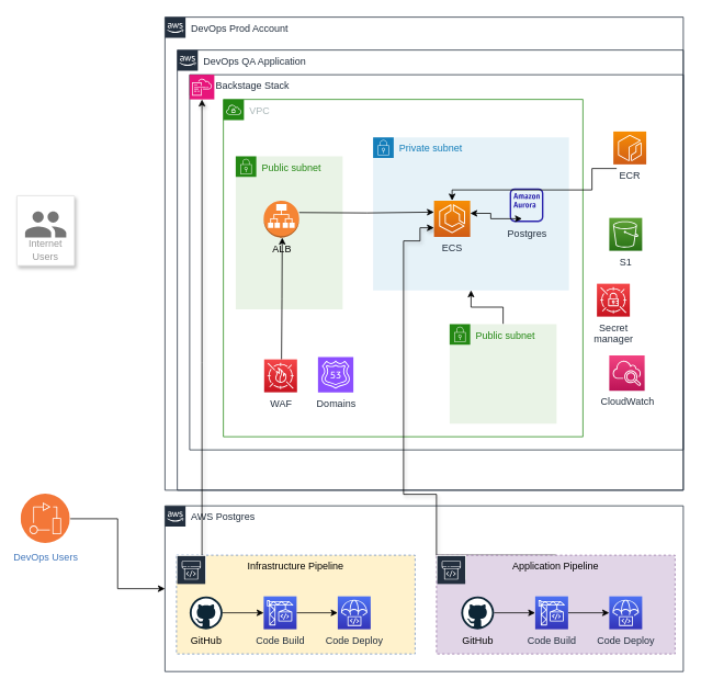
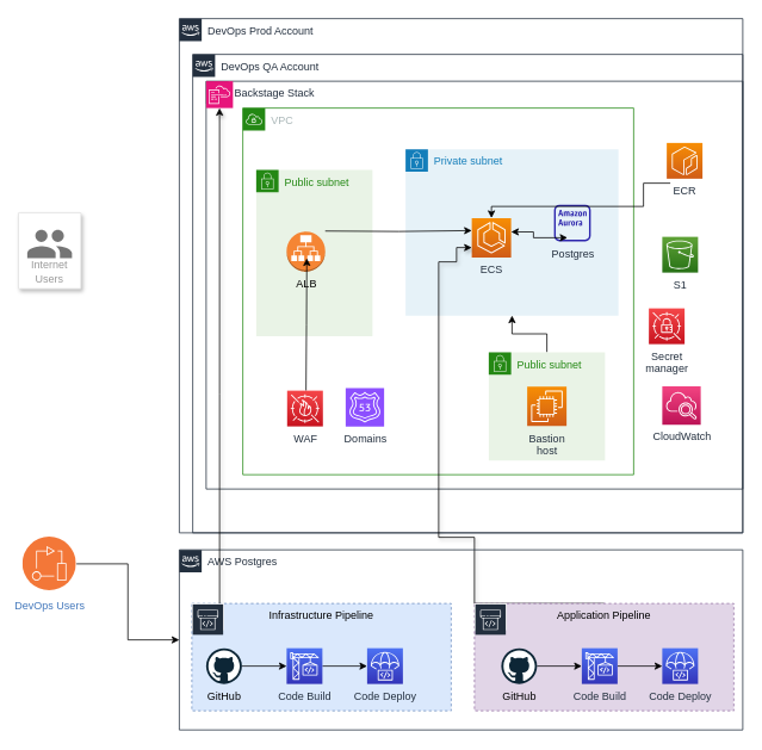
  <mxCell id="0" />
  <mxCell id="1" parent="0" />
  <mxCell id="2" value="DevOps Prod Account" style="points=[[0,0],[0.25,0],[0.5,0],[0.75,0],[1,0],[1,0.25],[1,0.5],[1,0.75],[1,1],[0.75,1],[0.5,1],[0.25,1],[0,1],[0,0.75],[0,0.5],[0,0.25]];outlineConnect=0;gradientColor=none;html=1;whiteSpace=wrap;fontSize=12;fontStyle=0;container=1;pointerEvents=0;collapsible=0;recursiveResize=0;shape=mxgraph.aws4.group;grIcon=mxgraph.aws4.group_aws_cloud_alt;strokeColor=#232F3E;fillColor=none;verticalAlign=top;align=left;spacingLeft=30;fontColor=#232F3E;dashed=0;" parent="1" vertex="1"><mxGeometry x="200" y="20" width="630" height="575" as="geometry" /></mxCell>
- <mxCell id="3" value="DevOps QA Application" style="points=[[0,0],[0.25,0],[0.5,0],[0.75,0],[1,0],[1,0.25],[1,0.5],[1,0.75],[1,1],[0.75,1],[0.5,1],[0.25,1],[0,1],[0,0.75],[0,0.5],[0,0.25]];outlineConnect=0;gradientColor=none;html=1;whiteSpace=wrap;fontSize=12;fontStyle=0;container=1;pointerEvents=0;collapsible=0;recursiveResize=0;shape=mxgraph.aws4.group;grIcon=mxgraph.aws4.group_aws_cloud_alt;strokeColor=#232F3E;fillColor=none;verticalAlign=top;align=left;spacingLeft=30;fontColor=#232F3E;dashed=0;" parent="2" vertex="1"><mxGeometry x="15" y="40" width="615" height="535" as="geometry" /></mxCell>
+ <mxCell id="3" value="DevOps QA Account" style="points=[[0,0],[0.25,0],[0.5,0],[0.75,0],[1,0],[1,0.25],[1,0.5],[1,0.75],[1,1],[0.75,1],[0.5,1],[0.25,1],[0,1],[0,0.75],[0,0.5],[0,0.25]];outlineConnect=0;gradientColor=none;html=1;whiteSpace=wrap;fontSize=12;fontStyle=0;container=1;pointerEvents=0;collapsible=0;recursiveResize=0;shape=mxgraph.aws4.group;grIcon=mxgraph.aws4.group_aws_cloud_alt;strokeColor=#232F3E;fillColor=none;verticalAlign=top;align=left;spacingLeft=30;fontColor=#232F3E;dashed=0;" parent="2" vertex="1"><mxGeometry x="15" y="40" width="615" height="535" as="geometry" /></mxCell>
  <mxCell id="4" value="Backstage Stack" style="points=[[0,0],[0.25,0],[0.5,0],[0.75,0],[1,0],[1,0.25],[1,0.5],[1,0.75],[1,1],[0.75,1],[0.5,1],[0.25,1],[0,1],[0,0.75],[0,0.5],[0,0.25]];outlineConnect=0;gradientColor=none;html=1;whiteSpace=wrap;fontSize=12;fontStyle=0;container=0;pointerEvents=0;collapsible=0;recursiveResize=0;shape=mxgraph.aws4.group;grIcon=mxgraph.aws4.group_aws_cloud_alt;strokeColor=#232F3E;fillColor=none;verticalAlign=top;align=left;spacingLeft=30;fontColor=#232F3E;dashed=0;" parent="3" vertex="1"><mxGeometry x="15" y="30" width="600" height="456" as="geometry" /></mxCell>
  <mxCell id="5" value="VPC" style="points=[[0,0],[0.25,0],[0.5,0],[0.75,0],[1,0],[1,0.25],[1,0.5],[1,0.75],[1,1],[0.75,1],[0.5,1],[0.25,1],[0,1],[0,0.75],[0,0.5],[0,0.25]];outlineConnect=0;gradientColor=none;html=1;whiteSpace=wrap;fontSize=12;fontStyle=0;container=1;pointerEvents=0;collapsible=0;recursiveResize=0;shape=mxgraph.aws4.group;grIcon=mxgraph.aws4.group_vpc;strokeColor=#248814;fillColor=none;verticalAlign=top;align=left;spacingLeft=30;fontColor=#AAB7B8;dashed=0;" parent="3" vertex="1"><mxGeometry x="56" y="60" width="437" height="410" as="geometry" /></mxCell>
  <mxCell id="6" value="Public subnet" style="points=[[0,0],[0.25,0],[0.5,0],[0.75,0],[1,0],[1,0.25],[1,0.5],[1,0.75],[1,1],[0.75,1],[0.5,1],[0.25,1],[0,1],[0,0.75],[0,0.5],[0,0.25]];outlineConnect=0;gradientColor=none;html=1;whiteSpace=wrap;fontSize=12;fontStyle=0;container=1;pointerEvents=0;collapsible=0;recursiveResize=0;shape=mxgraph.aws4.group;grIcon=mxgraph.aws4.group_security_group;grStroke=0;strokeColor=#248814;fillColor=#E9F3E6;verticalAlign=top;align=left;spacingLeft=30;fontColor=#248814;dashed=0;" parent="5" vertex="1"><mxGeometry x="15" y="69" width="130" height="186" as="geometry" /></mxCell>
- <mxCell id="7" value="ALB" style="outlineConnect=0;dashed=0;verticalLabelPosition=bottom;verticalAlign=top;align=center;html=1;shape=mxgraph.aws3.application_load_balancer;fillColor=#F58534;gradientColor=none;" parent="6" vertex="1"><mxGeometry x="34.0" y="54" width="43.13" height="45" as="geometry" /></mxCell>
+ <mxCell id="7" value="ALB" style="outlineConnect=0;dashed=0;verticalLabelPosition=bottom;verticalAlign=top;align=center;html=1;shape=mxgraph.aws3.application_load_balancer;fillColor=#F58534;gradientColor=none;" parent="6" vertex="1"><mxGeometry x="34.0" y="69" width="43.13" height="45" as="geometry" /></mxCell>
  <mxCell id="8" style="edgeStyle=orthogonalEdgeStyle;rounded=0;orthogonalLoop=1;jettySize=auto;html=1;entryX=0.5;entryY=1;entryDx=0;entryDy=0;entryPerimeter=0;" parent="5" edge="1"><mxGeometry relative="1" as="geometry"><mxPoint x="71.565" y="168" as="targetPoint" /><mxPoint x="70.667" y="316" as="sourcePoint" /></mxGeometry></mxCell>
  <mxCell id="9" value="WAF" style="sketch=0;points=[[0,0,0],[0.25,0,0],[0.5,0,0],[0.75,0,0],[1,0,0],[0,1,0],[0.25,1,0],[0.5,1,0],[0.75,1,0],[1,1,0],[0,0.25,0],[0,0.5,0],[0,0.75,0],[1,0.25,0],[1,0.5,0],[1,0.75,0]];outlineConnect=0;fontColor=#232F3E;gradientColor=#F54749;gradientDirection=north;fillColor=#C7131F;strokeColor=#ffffff;dashed=0;verticalLabelPosition=bottom;verticalAlign=top;align=center;html=1;fontSize=12;fontStyle=0;aspect=fixed;shape=mxgraph.aws4.resourceIcon;resIcon=mxgraph.aws4.waf;" parent="5" vertex="1"><mxGeometry x="49.57" y="316" width="40" height="40" as="geometry" /></mxCell>
  <mxCell id="10" value="Domains" style="sketch=0;points=[[0,0,0],[0.25,0,0],[0.5,0,0],[0.75,0,0],[1,0,0],[0,1,0],[0.25,1,0],[0.5,1,0],[0.75,1,0],[1,1,0],[0,0.25,0],[0,0.5,0],[0,0.75,0],[1,0.25,0],[1,0.5,0],[1,0.75,0]];outlineConnect=0;fontColor=#232F3E;fillColor=#8C4FFF;strokeColor=#ffffff;dashed=0;verticalLabelPosition=bottom;verticalAlign=top;align=center;html=1;fontSize=12;fontStyle=0;aspect=fixed;shape=mxgraph.aws4.resourceIcon;resIcon=mxgraph.aws4.route_53;" parent="5" vertex="1"><mxGeometry x="115" y="313" width="43" height="43" as="geometry" /></mxCell>
  <mxCell id="11" style="edgeStyle=orthogonalEdgeStyle;rounded=0;orthogonalLoop=1;jettySize=auto;html=1;" parent="5" source="12" target="14" edge="1"><mxGeometry relative="1" as="geometry" /></mxCell>
  <mxCell id="12" value="Public subnet" style="points=[[0,0],[0.25,0],[0.5,0],[0.75,0],[1,0],[1,0.25],[1,0.5],[1,0.75],[1,1],[0.75,1],[0.5,1],[0.25,1],[0,1],[0,0.75],[0,0.5],[0,0.25]];outlineConnect=0;gradientColor=none;html=1;whiteSpace=wrap;fontSize=12;fontStyle=0;container=1;pointerEvents=0;collapsible=0;recursiveResize=0;shape=mxgraph.aws4.group;grIcon=mxgraph.aws4.group_security_group;grStroke=0;strokeColor=#248814;fillColor=#E9F3E6;verticalAlign=top;align=left;spacingLeft=30;fontColor=#248814;dashed=0;" parent="5" vertex="1"><mxGeometry x="275" y="273" width="130" height="121" as="geometry" /></mxCell>
+ <mxCell id="13" value="Bastion&lt;br&gt;host" style="sketch=0;points=[[0,0,0],[0.25,0,0],[0.5,0,0],[0.75,0,0],[1,0,0],[0,1,0],[0.25,1,0],[0.5,1,0],[0.75,1,0],[1,1,0],[0,0.25,0],[0,0.5,0],[0,0.75,0],[1,0.25,0],[1,0.5,0],[1,0.75,0]];outlineConnect=0;fontColor=#232F3E;gradientColor=#F78E04;gradientDirection=north;fillColor=#D05C17;strokeColor=#ffffff;dashed=0;verticalLabelPosition=bottom;verticalAlign=top;align=center;html=1;fontSize=12;fontStyle=0;aspect=fixed;shape=mxgraph.aws4.resourceIcon;resIcon=mxgraph.aws4.ec2;" parent="12" vertex="1"><mxGeometry x="43" y="38.5" width="44" height="44" as="geometry" /></mxCell>
  <mxCell id="14" value="Private subnet" style="points=[[0,0],[0.25,0],[0.5,0],[0.75,0],[1,0],[1,0.25],[1,0.5],[1,0.75],[1,1],[0.75,1],[0.5,1],[0.25,1],[0,1],[0,0.75],[0,0.5],[0,0.25]];outlineConnect=0;gradientColor=none;html=1;whiteSpace=wrap;fontSize=12;fontStyle=0;container=1;pointerEvents=0;collapsible=0;recursiveResize=0;shape=mxgraph.aws4.group;grIcon=mxgraph.aws4.group_security_group;grStroke=0;strokeColor=#147EBA;fillColor=#E6F2F8;verticalAlign=top;align=left;spacingLeft=30;fontColor=#147EBA;dashed=0;" parent="5" vertex="1"><mxGeometry x="182" y="46" width="238" height="186" as="geometry" /></mxCell>
  <mxCell id="15" value="ECS" style="sketch=0;points=[[0,0,0],[0.25,0,0],[0.5,0,0],[0.75,0,0],[1,0,0],[0,1,0],[0.25,1,0],[0.5,1,0],[0.75,1,0],[1,1,0],[0,0.25,0],[0,0.5,0],[0,0.75,0],[1,0.25,0],[1,0.5,0],[1,0.75,0]];outlineConnect=0;fontColor=#232F3E;gradientColor=#F78E04;gradientDirection=north;fillColor=#D05C17;strokeColor=#ffffff;dashed=0;verticalLabelPosition=bottom;verticalAlign=top;align=center;html=1;fontSize=12;fontStyle=0;aspect=fixed;shape=mxgraph.aws4.resourceIcon;resIcon=mxgraph.aws4.ecs;" parent="14" vertex="1"><mxGeometry x="74" y="77" width="44" height="44" as="geometry" /></mxCell>
  <mxCell id="16" value="Postgres" style="sketch=0;outlineConnect=0;fontColor=#232F3E;gradientColor=none;fillColor=#2E27AD;strokeColor=none;dashed=0;verticalLabelPosition=bottom;verticalAlign=top;align=center;html=1;fontSize=12;fontStyle=0;aspect=fixed;pointerEvents=1;shape=mxgraph.aws4.aurora_instance_alt;" parent="14" vertex="1"><mxGeometry x="166" y="62" width="41" height="41" as="geometry" /></mxCell>
  <mxCell id="17" style="edgeStyle=orthogonalEdgeStyle;rounded=0;orthogonalLoop=1;jettySize=auto;html=1;startArrow=classic;startFill=1;" parent="14" edge="1"><mxGeometry relative="1" as="geometry"><Array as="points"><mxPoint x="143" y="93" /><mxPoint x="143" y="99" /></Array><mxPoint x="118" y="92.489" as="sourcePoint" /><mxPoint x="181.001" y="99" as="targetPoint" /></mxGeometry></mxCell>
  <mxCell id="18" style="edgeStyle=orthogonalEdgeStyle;rounded=0;orthogonalLoop=1;jettySize=auto;html=1;" parent="5" edge="1"><mxGeometry relative="1" as="geometry"><mxPoint x="92.13" y="137.507" as="sourcePoint" /><mxPoint x="256" y="137.014" as="targetPoint" /><Array as="points" /></mxGeometry></mxCell>
  <mxCell id="19" style="edgeStyle=orthogonalEdgeStyle;rounded=0;orthogonalLoop=1;jettySize=auto;html=1;exitX=0;exitY=0.5;exitDx=0;exitDy=0;exitPerimeter=0;startArrow=none;startFill=0;entryX=0.5;entryY=0;entryDx=0;entryDy=0;entryPerimeter=0;" parent="3" edge="1" target="15"><mxGeometry relative="1" as="geometry"><mxPoint x="326" y="200" as="targetPoint" /><Array as="points"><mxPoint x="504" y="144" /><mxPoint x="504" y="170" /><mxPoint x="334" y="170" /></Array><mxPoint x="534" y="144" as="sourcePoint" /></mxGeometry></mxCell>
  <mxCell id="20" value="ECR" style="sketch=0;points=[[0,0,0],[0.25,0,0],[0.5,0,0],[0.75,0,0],[1,0,0],[0,1,0],[0.25,1,0],[0.5,1,0],[0.75,1,0],[1,1,0],[0,0.25,0],[0,0.5,0],[0,0.75,0],[1,0.25,0],[1,0.5,0],[1,0.75,0]];outlineConnect=0;fontColor=#232F3E;gradientColor=#F78E04;gradientDirection=north;fillColor=#D05C17;strokeColor=#ffffff;dashed=0;verticalLabelPosition=bottom;verticalAlign=top;align=center;html=1;fontSize=12;fontStyle=0;aspect=fixed;shape=mxgraph.aws4.resourceIcon;resIcon=mxgraph.aws4.ecr;" parent="3" vertex="1"><mxGeometry x="530" y="99" width="40" height="40" as="geometry" /></mxCell>
  <mxCell id="21" value="S1" style="sketch=0;points=[[0,0,0],[0.25,0,0],[0.5,0,0],[0.75,0,0],[1,0,0],[0,1,0],[0.25,1,0],[0.5,1,0],[0.75,1,0],[1,1,0],[0,0.25,0],[0,0.5,0],[0,0.75,0],[1,0.25,0],[1,0.5,0],[1,0.75,0]];outlineConnect=0;fontColor=#232F3E;gradientColor=#60A337;gradientDirection=north;fillColor=#277116;strokeColor=#ffffff;dashed=0;verticalLabelPosition=bottom;verticalAlign=top;align=center;html=1;fontSize=12;fontStyle=0;aspect=fixed;shape=mxgraph.aws4.resourceIcon;resIcon=mxgraph.aws4.s3;" parent="3" vertex="1"><mxGeometry x="525" y="204" width="40" height="40" as="geometry" /></mxCell>
  <mxCell id="22" value="Secret &lt;br&gt;manager" style="sketch=0;points=[[0,0,0],[0.25,0,0],[0.5,0,0],[0.75,0,0],[1,0,0],[0,1,0],[0.25,1,0],[0.5,1,0],[0.75,1,0],[1,1,0],[0,0.25,0],[0,0.5,0],[0,0.75,0],[1,0.25,0],[1,0.5,0],[1,0.75,0]];outlineConnect=0;fontColor=#232F3E;gradientColor=#F54749;gradientDirection=north;fillColor=#C7131F;strokeColor=#ffffff;dashed=0;verticalLabelPosition=bottom;verticalAlign=top;align=center;html=1;fontSize=12;fontStyle=0;aspect=fixed;shape=mxgraph.aws4.resourceIcon;resIcon=mxgraph.aws4.secrets_manager;" parent="3" vertex="1"><mxGeometry x="510" y="284" width="40" height="40" as="geometry" /></mxCell>
  <mxCell id="23" value="CloudWatch" style="sketch=0;points=[[0,0,0],[0.25,0,0],[0.5,0,0],[0.75,0,0],[1,0,0],[0,1,0],[0.25,1,0],[0.5,1,0],[0.75,1,0],[1,1,0],[0,0.25,0],[0,0.5,0],[0,0.75,0],[1,0.25,0],[1,0.5,0],[1,0.75,0]];points=[[0,0,0],[0.25,0,0],[0.5,0,0],[0.75,0,0],[1,0,0],[0,1,0],[0.25,1,0],[0.5,1,0],[0.75,1,0],[1,1,0],[0,0.25,0],[0,0.5,0],[0,0.75,0],[1,0.25,0],[1,0.5,0],[1,0.75,0]];outlineConnect=0;fontColor=#232F3E;gradientColor=#F34482;gradientDirection=north;fillColor=#BC1356;strokeColor=#ffffff;dashed=0;verticalLabelPosition=bottom;verticalAlign=top;align=center;html=1;fontSize=12;fontStyle=0;aspect=fixed;shape=mxgraph.aws4.resourceIcon;resIcon=mxgraph.aws4.cloudwatch_2;" parent="3" vertex="1"><mxGeometry x="525" y="371" width="43" height="43" as="geometry" /></mxCell>
  <mxCell id="24" value="" style="sketch=0;points=[[0,0,0],[0.25,0,0],[0.5,0,0],[0.75,0,0],[1,0,0],[0,1,0],[0.25,1,0],[0.5,1,0],[0.75,1,0],[1,1,0],[0,0.25,0],[0,0.5,0],[0,0.75,0],[1,0.25,0],[1,0.5,0],[1,0.75,0]];points=[[0,0,0],[0.25,0,0],[0.5,0,0],[0.75,0,0],[1,0,0],[0,1,0],[0.25,1,0],[0.5,1,0],[0.75,1,0],[1,1,0],[0,0.25,0],[0,0.5,0],[0,0.75,0],[1,0.25,0],[1,0.5,0],[1,0.75,0]];outlineConnect=0;fontColor=#232F3E;fillColor=#E7157B;strokeColor=#ffffff;dashed=0;verticalLabelPosition=bottom;verticalAlign=top;align=center;html=1;fontSize=12;fontStyle=0;aspect=fixed;shape=mxgraph.aws4.resourceIcon;resIcon=mxgraph.aws4.cloudformation;" parent="3" vertex="1"><mxGeometry x="15" y="30" width="30" height="30" as="geometry" /></mxCell>
  <mxCell id="25" style="edgeStyle=orthogonalEdgeStyle;rounded=0;orthogonalLoop=1;jettySize=auto;html=1;exitX=0.5;exitY=0;exitDx=0;exitDy=0;startArrow=none;startFill=0;strokeColor=#000000;strokeWidth=1;shadow=1;entryX=0;entryY=0.75;entryDx=0;entryDy=0;entryPerimeter=0;" parent="1" source="30" target="15" edge="1"><mxGeometry relative="1" as="geometry"><Array as="points"><mxPoint x="530" y="674" /><mxPoint x="530" y="600" /><mxPoint x="490" y="600" /><mxPoint x="490" y="292" /><mxPoint x="510" y="292" /><mxPoint x="510" y="276" /></Array><mxPoint x="569.5" y="693" as="sourcePoint" /><mxPoint x="530" y="300" as="targetPoint" /></mxGeometry></mxCell>
  <mxCell id="26" value="Internet Users" style="strokeColor=#dddddd;shadow=1;strokeWidth=1;rounded=1;absoluteArcSize=1;arcSize=2;labelPosition=center;verticalLabelPosition=middle;align=center;verticalAlign=bottom;spacingLeft=0;fontColor=#999999;fontSize=12;whiteSpace=wrap;spacingBottom=2;html=1;" parent="1" vertex="1"><mxGeometry x="20" y="237" width="70" height="85" as="geometry" /></mxCell>
  <mxCell id="27" value="" style="sketch=0;dashed=0;connectable=0;html=1;fillColor=#757575;strokeColor=none;shape=mxgraph.gcp2.users;part=1;" parent="26" vertex="1"><mxGeometry x="0.5" width="50" height="31.5" relative="1" as="geometry"><mxPoint x="-25" y="19.25" as="offset" /></mxGeometry></mxCell>
  <mxCell id="28" value="AWS Postgres" style="points=[[0,0],[0.25,0],[0.5,0],[0.75,0],[1,0],[1,0.25],[1,0.5],[1,0.75],[1,1],[0.75,1],[0.5,1],[0.25,1],[0,1],[0,0.75],[0,0.5],[0,0.25]];outlineConnect=0;gradientColor=none;html=1;whiteSpace=wrap;fontSize=12;fontStyle=0;container=1;pointerEvents=0;collapsible=0;recursiveResize=0;shape=mxgraph.aws4.group;grIcon=mxgraph.aws4.group_aws_cloud_alt;strokeColor=#232F3E;fillColor=none;verticalAlign=top;align=left;spacingLeft=30;fontColor=#232F3E;dashed=0;" parent="1" vertex="1"><mxGeometry x="200" y="614" width="630" height="201.4" as="geometry" /></mxCell>
- <mxCell id="29" value="Infrastructure Pipeline" style="fillColor=#fff2cc;strokeColor=#6c8ebf;dashed=1;verticalAlign=top;fontStyle=0;whiteSpace=wrap;html=1;" parent="28" vertex="1"><mxGeometry x="14" y="60" width="290" height="120" as="geometry" /></mxCell>
+ <mxCell id="29" value="Infrastructure Pipeline" style="fillColor=#dae8fc;strokeColor=#6c8ebf;dashed=1;verticalAlign=top;fontStyle=0;whiteSpace=wrap;html=1;" parent="28" vertex="1"><mxGeometry x="14" y="60" width="290" height="120" as="geometry" /></mxCell>
  <mxCell id="30" value="Application Pipeline" style="fillColor=#e1d5e7;strokeColor=#9673a6;dashed=1;verticalAlign=top;fontStyle=0;whiteSpace=wrap;html=1;" parent="28" vertex="1"><mxGeometry x="330" y="60" width="290" height="120" as="geometry" /></mxCell>
  <mxCell id="31" value="" style="sketch=0;outlineConnect=0;fontColor=#232F3E;gradientColor=none;strokeColor=#ffffff;fillColor=#232F3E;dashed=0;verticalLabelPosition=middle;verticalAlign=bottom;align=center;html=1;whiteSpace=wrap;fontSize=10;fontStyle=1;spacing=3;shape=mxgraph.aws4.productIcon;prIcon=mxgraph.aws4.codepipeline;" parent="28" vertex="1"><mxGeometry x="14" y="60" width="36" height="30" as="geometry" /></mxCell>
  <mxCell id="32" value="" style="sketch=0;outlineConnect=0;fontColor=#232F3E;gradientColor=none;strokeColor=#ffffff;fillColor=#232F3E;dashed=0;verticalLabelPosition=middle;verticalAlign=bottom;align=center;html=1;whiteSpace=wrap;fontSize=10;fontStyle=1;spacing=3;shape=mxgraph.aws4.productIcon;prIcon=mxgraph.aws4.codepipeline;" parent="28" vertex="1"><mxGeometry x="330" y="60" width="36" height="30" as="geometry" /></mxCell>
  <mxCell id="33" style="edgeStyle=orthogonalEdgeStyle;rounded=0;orthogonalLoop=1;jettySize=auto;html=1;" parent="28" source="34" target="38" edge="1"><mxGeometry relative="1" as="geometry" /></mxCell>
  <mxCell id="34" value="Code Build" style="sketch=0;points=[[0,0,0],[0.25,0,0],[0.5,0,0],[0.75,0,0],[1,0,0],[0,1,0],[0.25,1,0],[0.5,1,0],[0.75,1,0],[1,1,0],[0,0.25,0],[0,0.5,0],[0,0.75,0],[1,0.25,0],[1,0.5,0],[1,0.75,0]];outlineConnect=0;fontColor=#232F3E;gradientColor=#4D72F3;gradientDirection=north;fillColor=#3334B9;strokeColor=#ffffff;dashed=0;verticalLabelPosition=bottom;verticalAlign=top;align=center;html=1;fontSize=12;fontStyle=0;aspect=fixed;shape=mxgraph.aws4.resourceIcon;resIcon=mxgraph.aws4.codebuild;" parent="28" vertex="1"><mxGeometry x="120" y="110" width="40" height="40" as="geometry" /></mxCell>
  <mxCell id="35" style="edgeStyle=orthogonalEdgeStyle;rounded=0;orthogonalLoop=1;jettySize=auto;html=1;" parent="28" source="36" target="34" edge="1"><mxGeometry relative="1" as="geometry" /></mxCell>
  <mxCell id="36" value="GitHub" style="dashed=0;outlineConnect=0;html=1;align=center;labelPosition=center;verticalLabelPosition=bottom;verticalAlign=top;shape=mxgraph.weblogos.github" parent="28" vertex="1"><mxGeometry x="30" y="110" width="40" height="40" as="geometry" /></mxCell>
  <mxCell id="37" style="edgeStyle=orthogonalEdgeStyle;rounded=0;orthogonalLoop=1;jettySize=auto;html=1;" parent="28" edge="1"><mxGeometry relative="1" as="geometry"><mxPoint x="430" y="130" as="sourcePoint" /></mxGeometry></mxCell>
  <mxCell id="38" value="Code Deploy" style="sketch=0;points=[[0,0,0],[0.25,0,0],[0.5,0,0],[0.75,0,0],[1,0,0],[0,1,0],[0.25,1,0],[0.5,1,0],[0.75,1,0],[1,1,0],[0,0.25,0],[0,0.5,0],[0,0.75,0],[1,0.25,0],[1,0.5,0],[1,0.75,0]];outlineConnect=0;fontColor=#232F3E;gradientColor=#4D72F3;gradientDirection=north;fillColor=#3334B9;strokeColor=#ffffff;dashed=0;verticalLabelPosition=bottom;verticalAlign=top;align=center;html=1;fontSize=12;fontStyle=0;aspect=fixed;shape=mxgraph.aws4.resourceIcon;resIcon=mxgraph.aws4.codedeploy;" parent="28" vertex="1"><mxGeometry x="210" y="110" width="40" height="40" as="geometry" /></mxCell>
  <mxCell id="39" style="edgeStyle=orthogonalEdgeStyle;rounded=0;orthogonalLoop=1;jettySize=auto;html=1;" parent="28" source="40" target="43" edge="1"><mxGeometry relative="1" as="geometry" /></mxCell>
  <mxCell id="40" value="Code Build" style="sketch=0;points=[[0,0,0],[0.25,0,0],[0.5,0,0],[0.75,0,0],[1,0,0],[0,1,0],[0.25,1,0],[0.5,1,0],[0.75,1,0],[1,1,0],[0,0.25,0],[0,0.5,0],[0,0.75,0],[1,0.25,0],[1,0.5,0],[1,0.75,0]];outlineConnect=0;fontColor=#232F3E;gradientColor=#4D72F3;gradientDirection=north;fillColor=#3334B9;strokeColor=#ffffff;dashed=0;verticalLabelPosition=bottom;verticalAlign=top;align=center;html=1;fontSize=12;fontStyle=0;aspect=fixed;shape=mxgraph.aws4.resourceIcon;resIcon=mxgraph.aws4.codebuild;" parent="28" vertex="1"><mxGeometry x="450" y="110" width="40" height="40" as="geometry" /></mxCell>
  <mxCell id="41" style="edgeStyle=orthogonalEdgeStyle;rounded=0;orthogonalLoop=1;jettySize=auto;html=1;" parent="28" source="42" target="40" edge="1"><mxGeometry relative="1" as="geometry" /></mxCell>
  <mxCell id="42" value="GitHub" style="dashed=0;outlineConnect=0;html=1;align=center;labelPosition=center;verticalLabelPosition=bottom;verticalAlign=top;shape=mxgraph.weblogos.github" parent="28" vertex="1"><mxGeometry x="360" y="110" width="40" height="40" as="geometry" /></mxCell>
  <mxCell id="43" value="Code Deploy" style="sketch=0;points=[[0,0,0],[0.25,0,0],[0.5,0,0],[0.75,0,0],[1,0,0],[0,1,0],[0.25,1,0],[0.5,1,0],[0.75,1,0],[1,1,0],[0,0.25,0],[0,0.5,0],[0,0.75,0],[1,0.25,0],[1,0.5,0],[1,0.75,0]];outlineConnect=0;fontColor=#232F3E;gradientColor=#4D72F3;gradientDirection=north;fillColor=#3334B9;strokeColor=#ffffff;dashed=0;verticalLabelPosition=bottom;verticalAlign=top;align=center;html=1;fontSize=12;fontStyle=0;aspect=fixed;shape=mxgraph.aws4.resourceIcon;resIcon=mxgraph.aws4.codedeploy;" parent="28" vertex="1"><mxGeometry x="540" y="110" width="40" height="40" as="geometry" /></mxCell>
  <mxCell id="44" style="edgeStyle=orthogonalEdgeStyle;rounded=0;orthogonalLoop=1;jettySize=auto;html=1;strokeColor=#080808;strokeWidth=1;shadow=1;" parent="1" source="29" target="24" edge="1"><mxGeometry relative="1" as="geometry"><Array as="points"><mxPoint x="245" y="440" /><mxPoint x="245" y="440" /></Array></mxGeometry></mxCell>
  <mxCell id="45" style="edgeStyle=orthogonalEdgeStyle;rounded=0;orthogonalLoop=1;jettySize=auto;html=1;exitX=0.5;exitY=1;exitDx=0;exitDy=0;" parent="1" source="28" target="28" edge="1"><mxGeometry relative="1" as="geometry" /></mxCell>
  <mxCell id="46" style="edgeStyle=orthogonalEdgeStyle;rounded=0;orthogonalLoop=1;jettySize=auto;html=1;" parent="1" source="47" target="28" edge="1"><mxGeometry relative="1" as="geometry" /></mxCell>
  <mxCell id="47" value="DevOps Users" style="image;aspect=fixed;perimeter=ellipsePerimeter;html=1;align=center;shadow=0;dashed=0;fontColor=#4277BB;labelBackgroundColor=default;fontSize=12;spacingTop=3;image=img/lib/ibm/devops/devops.svg;" parent="1" vertex="1"><mxGeometry x="25" y="599.7" width="60" height="60" as="geometry" /></mxCell>
